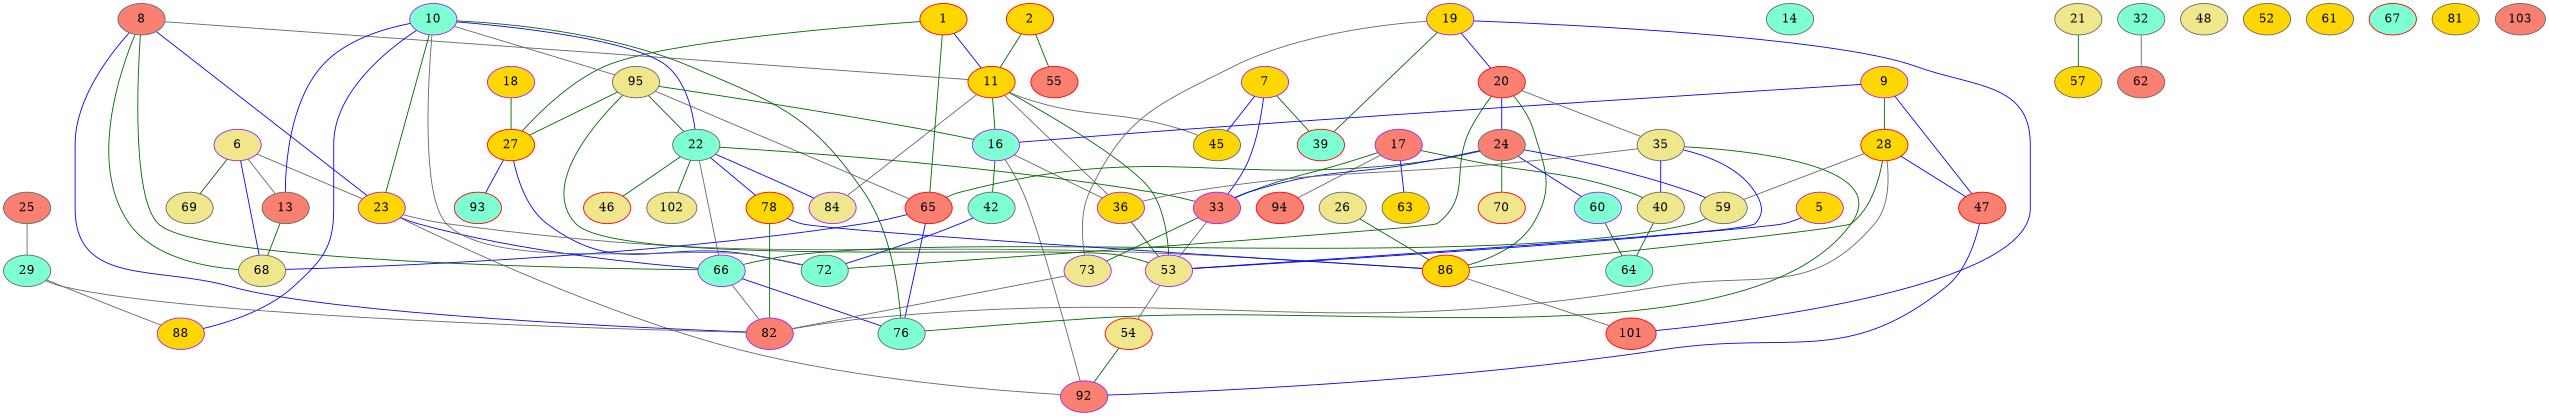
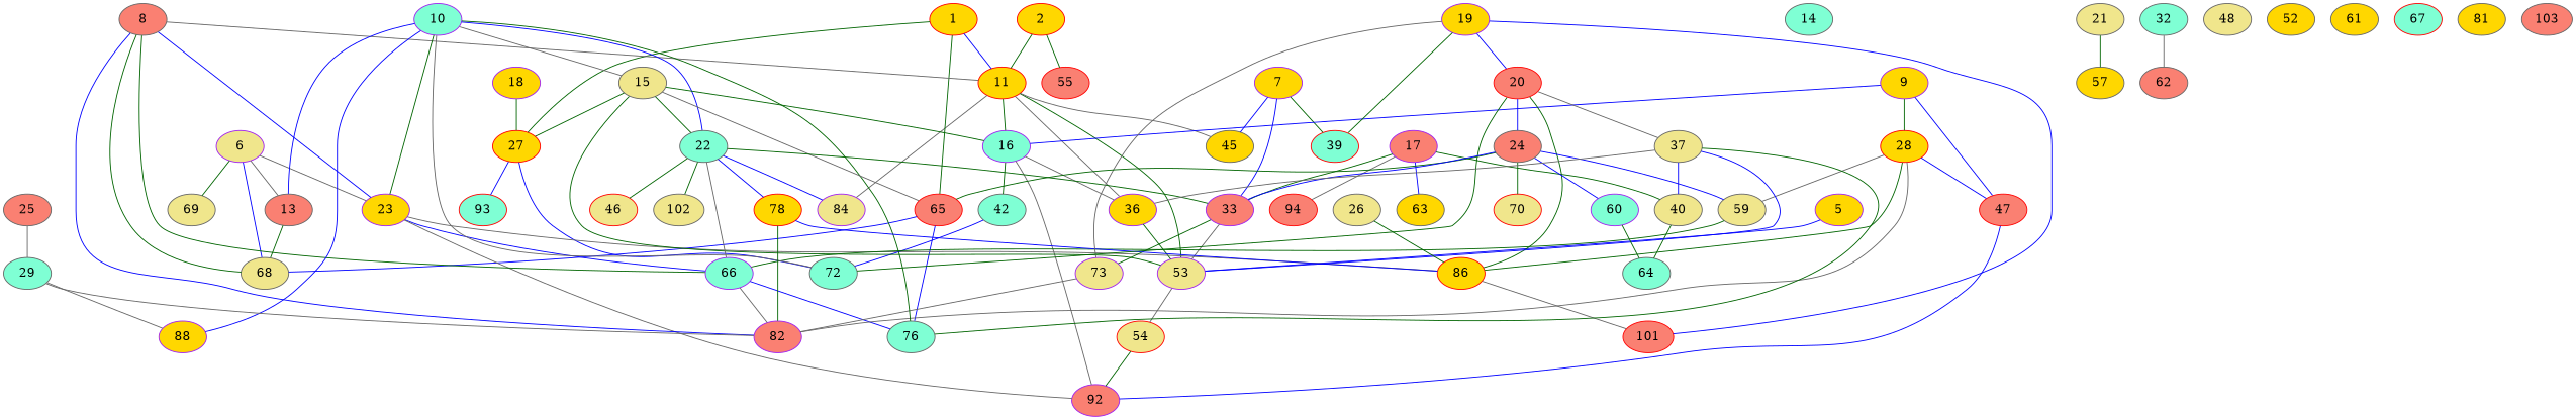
  graph {
    node [color=gray40 fillcolor=gold style=filled]
    edge [color=darkgreen]
    11 [color=red super="+74"]
    53 [color=purple fillcolor=khaki super="+98"]
    45
    16 [color=purple fillcolor=aquamarine super="+43"]
    36 [color=purple super="+56"]
    84 [color=purple fillcolor=khaki]
    1 [color=red]
    27 [color=red super="+37"]
    65 [color=red fillcolor=salmon super="+97"]
    72 [fillcolor=aquamarine]
    93 [color=red fillcolor=aquamarine]
    68 [fillcolor=khaki super="+79"]
    76 [fillcolor=aquamarine]
    2 [color=red super="+3"]
    55 [color=red fillcolor=salmon]
    5 [color=purple]
    54 [color=red fillcolor=khaki]
    6 [color=purple fillcolor=khaki super="+12"]
    13 [fillcolor=salmon super="+96"]
    23 [color=purple super="+38"]
    69 [fillcolor=khaki]
    66 [color=purple fillcolor=aquamarine super="+100"]
    92 [color=purple fillcolor=salmon super="+95"]
    n24 [color=red label=86 super="+105"]
    33 [color=purple fillcolor=salmon super="+77"]
    73 [color=purple fillcolor=khaki]
    7 [color=purple]
    39 [color=red fillcolor=aquamarine]
    8 [fillcolor=salmon super="+49"]
    82 [color=purple fillcolor=salmon super="+85"]
    42 [fillcolor=aquamarine super="+51"]
    9 [color=purple]
    28 [color=red super="+91"]
    47 [color=red fillcolor=salmon]
    59 [fillcolor=khaki super="+104"]
    10 [color=purple fillcolor=aquamarine super="+41"]
-   15 [fillcolor=khaki super="+90" label=95]
+   15 [fillcolor=khaki super="+90"]
    22 [fillcolor=aquamarine super="+30"]
    88 [color=purple]
    46 [color=red fillcolor=khaki]
    78 [color=red]
    102 [fillcolor=khaki]
    14 [fillcolor=aquamarine]
    17 [color=purple fillcolor=salmon super="+89"]
    40 [fillcolor=khaki super="+99"]
    63
    94 [color=red fillcolor=salmon]
    64 [fillcolor=aquamarine]
    18 [color=purple]
    19 [color=purple super="+86"]
    20 [color=red fillcolor=salmon super="+80"]
    101 [color=red fillcolor=salmon]
    24 [fillcolor=salmon super="+71"]
-   35 [fillcolor=khaki super="+58"]
+   35 [fillcolor=khaki super="+58" label=37]
    60 [color=purple fillcolor=aquamarine]
    70 [color=red fillcolor=khaki]
    21 [fillcolor=khaki super="+34"]
    57
    25 [fillcolor=salmon super="+50"]
    29 [fillcolor=aquamarine]
    26 [fillcolor=khaki]
    32 [fillcolor=aquamarine super="+75"]
    62 [fillcolor=salmon]
    48 [fillcolor=khaki]
    52
    61
    67 [color=red fillcolor=aquamarine]
    81
    103 [fillcolor=salmon]
    11 -- 53
    11 -- 45 [color=gray40]
    11 -- 16
    11 -- 36 [color=gray40]
    11 -- 84 [color=gray40]
    53 -- 54 [color=gray40]
    16 -- 36 [color=gray40]
    16 -- 92 [color=gray40]
    16 -- 42
    36 -- 53
    1 -- 11 [color=blue]
    1 -- 27
    1 -- 65
    27 -- 72 [color=blue]
    27 -- 93 [color=blue]
    65 -- 68 [color=blue]
    65 -- 76 [color=blue]
    2 -- 11
    2 -- 55
    5 -- 53 [color=blue]
    54 -- 92
    6 -- 68 [color=blue]
    6 -- 13 [color=gray40]
    6 -- 23 [color=gray40]
    6 -- 69
    13 -- 68
    23 -- 66 [color=blue]
    23 -- 92 [color=gray40]
    23 -- n24 [color=gray40]
    66 -- 76 [color=blue]
    66 -- 82 [color=gray40]
    n24 -- 101 [color=gray40]
    33 -- 53 [color=gray40]
    33 -- 73
    73 -- 82 [color=gray40]
    7 -- 45 [color=blue]
    7 -- 33 [color=blue]
    7 -- 39
    8 -- 11 [color=gray40]
    8 -- 68
    8 -- 23 [color=blue]
    8 -- 66
    8 -- 82 [color=blue]
    42 -- 72 [color=blue]
    9 -- 16 [color=blue]
    9 -- 28
    9 -- 47 [color=blue]
    28 -- n24
    28 -- 82 [color=gray40]
    28 -- 47 [color=blue]
    28 -- 59 [color=gray40]
    47 -- 92 [color=blue]
    59 -- 66
    10 -- 72 [color=gray40]
    10 -- 76
    10 -- 13 [color=blue]
    10 -- 23
    10 -- 15 [color=gray40]
    10 -- 22 [color=blue]
    10 -- 88 [color=blue]
    15 -- 53
    15 -- 16
    15 -- 27
    15 -- 65 [color=gray40]
    15 -- 22
    22 -- 84 [color=blue]
    22 -- 66 [color=gray40]
    22 -- 33
    22 -- 46
    22 -- 78 [color=blue]
    22 -- 102
    78 -- n24 [color=blue]
    78 -- 82 [weight=2]
    17 -- 33
    17 -- 40
    17 -- 63 [color=blue]
    17 -- 94 [color=gray40]
    40 -- 64
    18 -- 27
    19 -- 73 [color=gray40]
    19 -- 39
    19 -- 20 [color=blue]
    19 -- 101 [color=blue]
    20 -- 72
    20 -- n24
    20 -- 24 [color=blue]
    20 -- 35 [color=gray40]
    24 -- 65
    24 -- 33 [color=blue]
    24 -- 59 [color=blue]
    24 -- 60 [color=blue]
    24 -- 70
    35 -- 53 [color=blue]
    35 -- 36 [color=gray40]
    35 -- 76
    35 -- 40 [color=blue]
    60 -- 64
    21 -- 57
    25 -- 29 [color=gray40]
    29 -- 82 [color=gray40]
    29 -- 88 [color=gray40]
    26 -- n24
    32 -- 62 [color=gray40]
  }
